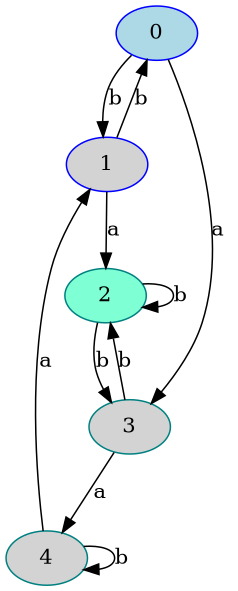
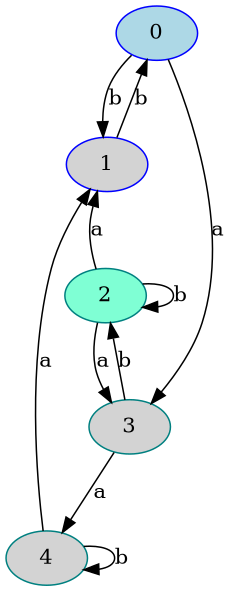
  digraph {
    d2tdocpreamble="\usetikzlibrary{automata}"
    d2tfigpreamble="\tikzstyle{every state}= [ draw=blue!50,very thick,fill=blue!20]  \tikzstyle{auto}= [fill=white]"
    ranksep=0.5
    node [color=teal fillcolor=lightgrey style="state,filled"]
    edge [lblstyle=auto topath="bend right"]
    n1 [color=blue fillcolor=lightblue label=0]
    n2 [color=blue label=1 style="state, initial,filled"]
    n3 [label=3 style="state, accepting,filled"]
    n4 [fillcolor=aquamarine label=2]
    n5 [label=4]
    n1 -> n2 [label=b]
    n1 -> n3 [label=a]
    n2 -> n1 [label=b]
-   n2 -> n4 [label=a]
+   n4 -> n2 [label=a]
    n3 -> n4 [label=b]
    n3 -> n5 [label=a]
-   n4 -> n3 [label=b]
+   n4 -> n3 [label=a]
    n4 -> n4 [label=b topath="loop above"]
    n5 -> n2 [label=a]
    n5 -> n5 [label=b topath="loop above"]
  }
